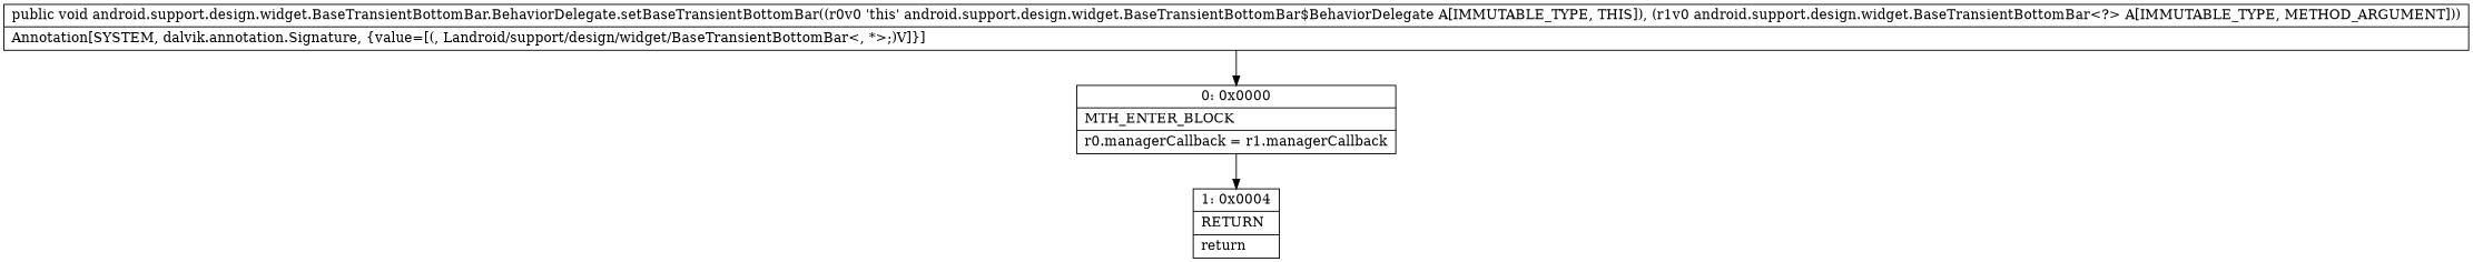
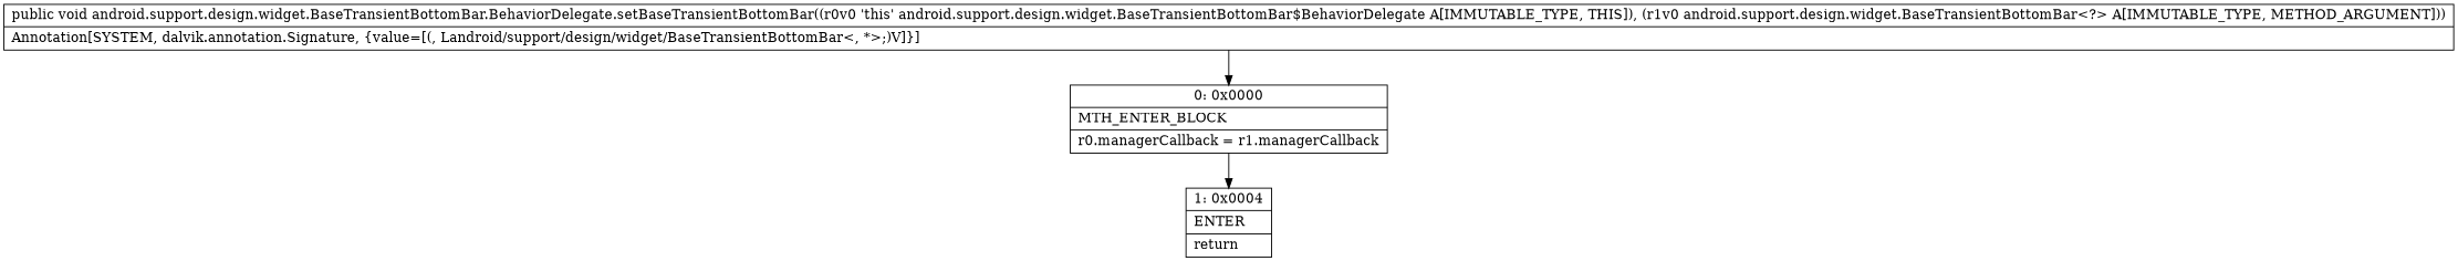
  digraph {
    node [shape=record]
    n1 [label="{0\:\ 0x0000|MTH_ENTER_BLOCK\l|r0.managerCallback = r1.managerCallback\l}"]
-   n2 [label="{1\:\ 0x0004|RETURN\l|return\l}"]
+   n2 [label="{1\:\ 0x0004|ENTER\l|return\l}"]
    n3 [label="{public void android.support.design.widget.BaseTransientBottomBar.BehaviorDelegate.setBaseTransientBottomBar((r0v0 'this' android.support.design.widget.BaseTransientBottomBar$BehaviorDelegate A[IMMUTABLE_TYPE, THIS]), (r1v0 android.support.design.widget.BaseTransientBottomBar\<?\> A[IMMUTABLE_TYPE, METHOD_ARGUMENT]))  | Annotation[SYSTEM, dalvik.annotation.Signature, \{value=[(, Landroid\/support\/design\/widget\/BaseTransientBottomBar\<, *\>;)V]\}]\l}"]
    n1 -> n2
    n3 -> n1
  }
